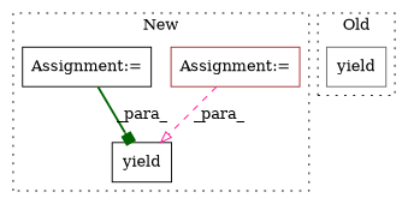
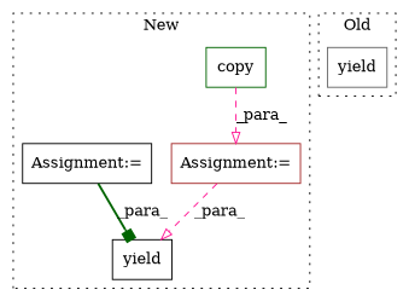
  digraph {
    node [a=7 l=1 shape=box color=black]
    edge [color=deeppink style=dashed arrowhead=onormal]
+   n1 [a=32 l=6 label=copy s=9935 color=darkgreen]
    n2 [label="Assignment:=" s=9888 color=brown]
    n3 [a=112 l=7 label=yield s=10042]
    n4 [label="Assignment:=" s=9805]
    n5 [a=112 l=7 label=yield s=9897 color=gray40]
    subgraph cluster_1 {
      label=New
      style=dotted
+     n1
      n2
      n3
      n4
    }
    subgraph cluster_2 {
      label=Old
      style=dotted
      n5
    }
+   n1 -> n2 [label=_para_]
    n2 -> n3 [label=_para_]
    n4 -> n3 [label=_para_ color=darkgreen style=bold arrowhead=box]
  }
